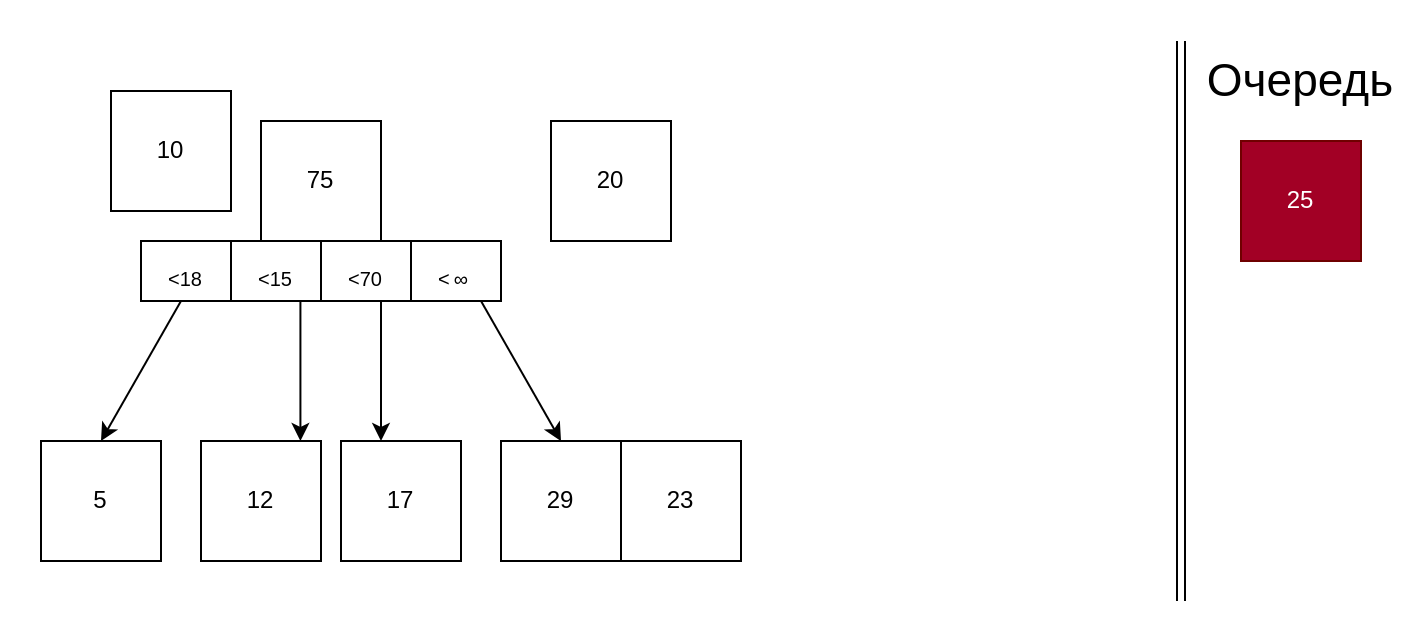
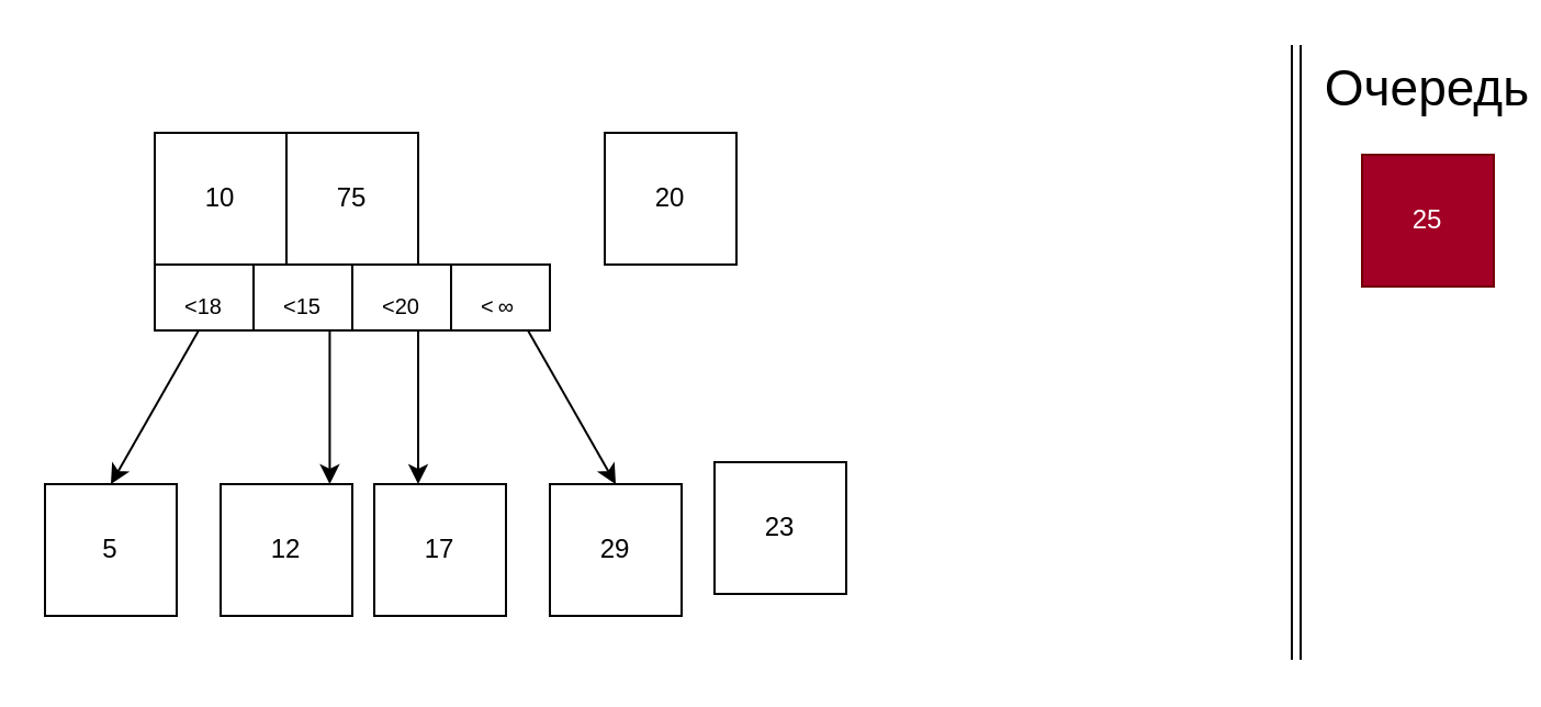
  <mxCell id="0" />
  <mxCell id="1" parent="0" />
- <mxCell id="2" value="&lt;font style=&quot;font-size: 12px&quot;&gt;10&lt;/font&gt;" style="rounded=0;whiteSpace=wrap;html=1;" parent="1" vertex="1"><mxGeometry x="55" y="45" width="60" height="60" as="geometry" /></mxCell>
+ <mxCell id="2" value="&lt;font style=&quot;font-size: 12px&quot;&gt;10&lt;/font&gt;" style="rounded=0;whiteSpace=wrap;html=1;" parent="1" vertex="1"><mxGeometry x="70" y="60" width="60" height="60" as="geometry" /></mxCell>
  <mxCell id="3" value="75" style="rounded=0;whiteSpace=wrap;html=1;" parent="1" vertex="1"><mxGeometry x="130" y="60" width="60" height="60" as="geometry" /></mxCell>
  <mxCell id="4" value="" style="endArrow=classic;html=1;" parent="1" edge="1"><mxGeometry width="50" height="50" relative="1" as="geometry"><mxPoint x="149.71" y="150" as="sourcePoint" /><mxPoint x="149.71" y="220" as="targetPoint" /></mxGeometry></mxCell>
  <mxCell id="5" value="" style="endArrow=classic;html=1;" parent="1" edge="1"><mxGeometry width="50" height="50" relative="1" as="geometry"><mxPoint x="90" y="150" as="sourcePoint" /><mxPoint x="50" y="220" as="targetPoint" /></mxGeometry></mxCell>
  <mxCell id="6" value="" style="endArrow=classic;html=1;" parent="1" edge="1"><mxGeometry width="50" height="50" relative="1" as="geometry"><mxPoint x="240" y="150" as="sourcePoint" /><mxPoint x="280" y="220" as="targetPoint" /></mxGeometry></mxCell>
  <mxCell id="7" value="5" style="rounded=0;whiteSpace=wrap;html=1;" parent="1" vertex="1"><mxGeometry x="20" y="220" width="60" height="60" as="geometry" /></mxCell>
  <mxCell id="8" value="12" style="rounded=0;whiteSpace=wrap;html=1;" parent="1" vertex="1"><mxGeometry x="100" y="220" width="60" height="60" as="geometry" /></mxCell>
  <mxCell id="9" value="20" style="rounded=0;whiteSpace=wrap;html=1;" parent="1" vertex="1"><mxGeometry x="275" y="60" width="60" height="60" as="geometry" /></mxCell>
  <mxCell id="10" value="29" style="rounded=0;whiteSpace=wrap;html=1;" parent="1" vertex="1"><mxGeometry x="250" y="220" width="60" height="60" as="geometry" /></mxCell>
  <mxCell id="11" value="" style="endArrow=classic;html=1;" parent="1" edge="1"><mxGeometry width="50" height="50" relative="1" as="geometry"><mxPoint x="190" y="150" as="sourcePoint" /><mxPoint x="190" y="220" as="targetPoint" /></mxGeometry></mxCell>
  <mxCell id="12" value="17" style="rounded=0;whiteSpace=wrap;html=1;" parent="1" vertex="1"><mxGeometry x="170" y="220" width="60" height="60" as="geometry" /></mxCell>
- <mxCell id="13" value="23" style="rounded=0;whiteSpace=wrap;html=1;" parent="1" vertex="1"><mxGeometry x="310" y="220" width="60" height="60" as="geometry" /></mxCell>
+ <mxCell id="13" value="23" style="rounded=0;whiteSpace=wrap;html=1;" parent="1" vertex="1"><mxGeometry x="325" y="210" width="60" height="60" as="geometry" /></mxCell>
  <mxCell id="14" value="" style="shape=link;html=1;" parent="1" edge="1"><mxGeometry width="50" height="50" relative="1" as="geometry"><mxPoint x="590" y="300" as="sourcePoint" /><mxPoint x="590" as="targetPoint" y="20" /></mxGeometry></mxCell>
  <mxCell id="15" value="Очередь" style="text;html=1;strokeColor=none;fillColor=none;align=center;verticalAlign=middle;whiteSpace=wrap;rounded=0;fontSize=23;" vertex="1" parent="1"><mxGeometry x="630" y="30" width="40" height="20" as="geometry" /></mxCell>
  <mxCell id="16" value="&lt;font style=&quot;font-size: 10px&quot;&gt;&amp;lt;18&lt;/font&gt;" style="rounded=0;whiteSpace=wrap;html=1;fontSize=23;align=center;verticalAlign=middle;" vertex="1" parent="1"><mxGeometry x="70" y="120" width="45" height="30" as="geometry" /></mxCell>
  <mxCell id="17" value="&lt;font style=&quot;font-size: 10px&quot;&gt;&amp;lt;15&lt;br&gt;&lt;/font&gt;" style="rounded=0;whiteSpace=wrap;html=1;fontSize=23;align=center;" vertex="1" parent="1"><mxGeometry x="115" y="120" width="45" height="30" as="geometry" /></mxCell>
- <mxCell id="18" value="&lt;font style=&quot;font-size: 10px&quot;&gt;&amp;lt;70&lt;/font&gt;" style="rounded=0;whiteSpace=wrap;html=1;fontSize=23;align=center;" vertex="1" parent="1"><mxGeometry x="160" y="120" width="45" height="30" as="geometry" /></mxCell>
+ <mxCell id="18" value="&lt;font style=&quot;font-size: 10px&quot;&gt;&amp;lt;20&lt;/font&gt;" style="rounded=0;whiteSpace=wrap;html=1;fontSize=23;align=center;" vertex="1" parent="1"><mxGeometry x="160" y="120" width="45" height="30" as="geometry" /></mxCell>
  <mxCell id="19" value="&lt;font style=&quot;font-size: 10px&quot;&gt;&amp;lt;&lt;/font&gt;&lt;span style=&quot;padding: 0px 2px ; font-size: 10px&quot;&gt;&lt;span class=&quot;math-template&quot;&gt;&lt;font style=&quot;font-size: 10px&quot;&gt;∞&lt;/font&gt;&lt;br&gt;&lt;/span&gt;&lt;/span&gt;" style="rounded=0;whiteSpace=wrap;html=1;fontSize=23;align=center;" vertex="1" parent="1"><mxGeometry x="205" y="120" width="45" height="30" as="geometry" /></mxCell>
  <mxCell id="20" value="25" style="rounded=0;whiteSpace=wrap;html=1;fillColor=#a20025;strokeColor=#6F0000;fontColor=#ffffff;" vertex="1" parent="1"><mxGeometry x="620" y="70" width="60" height="60" as="geometry" /></mxCell>
